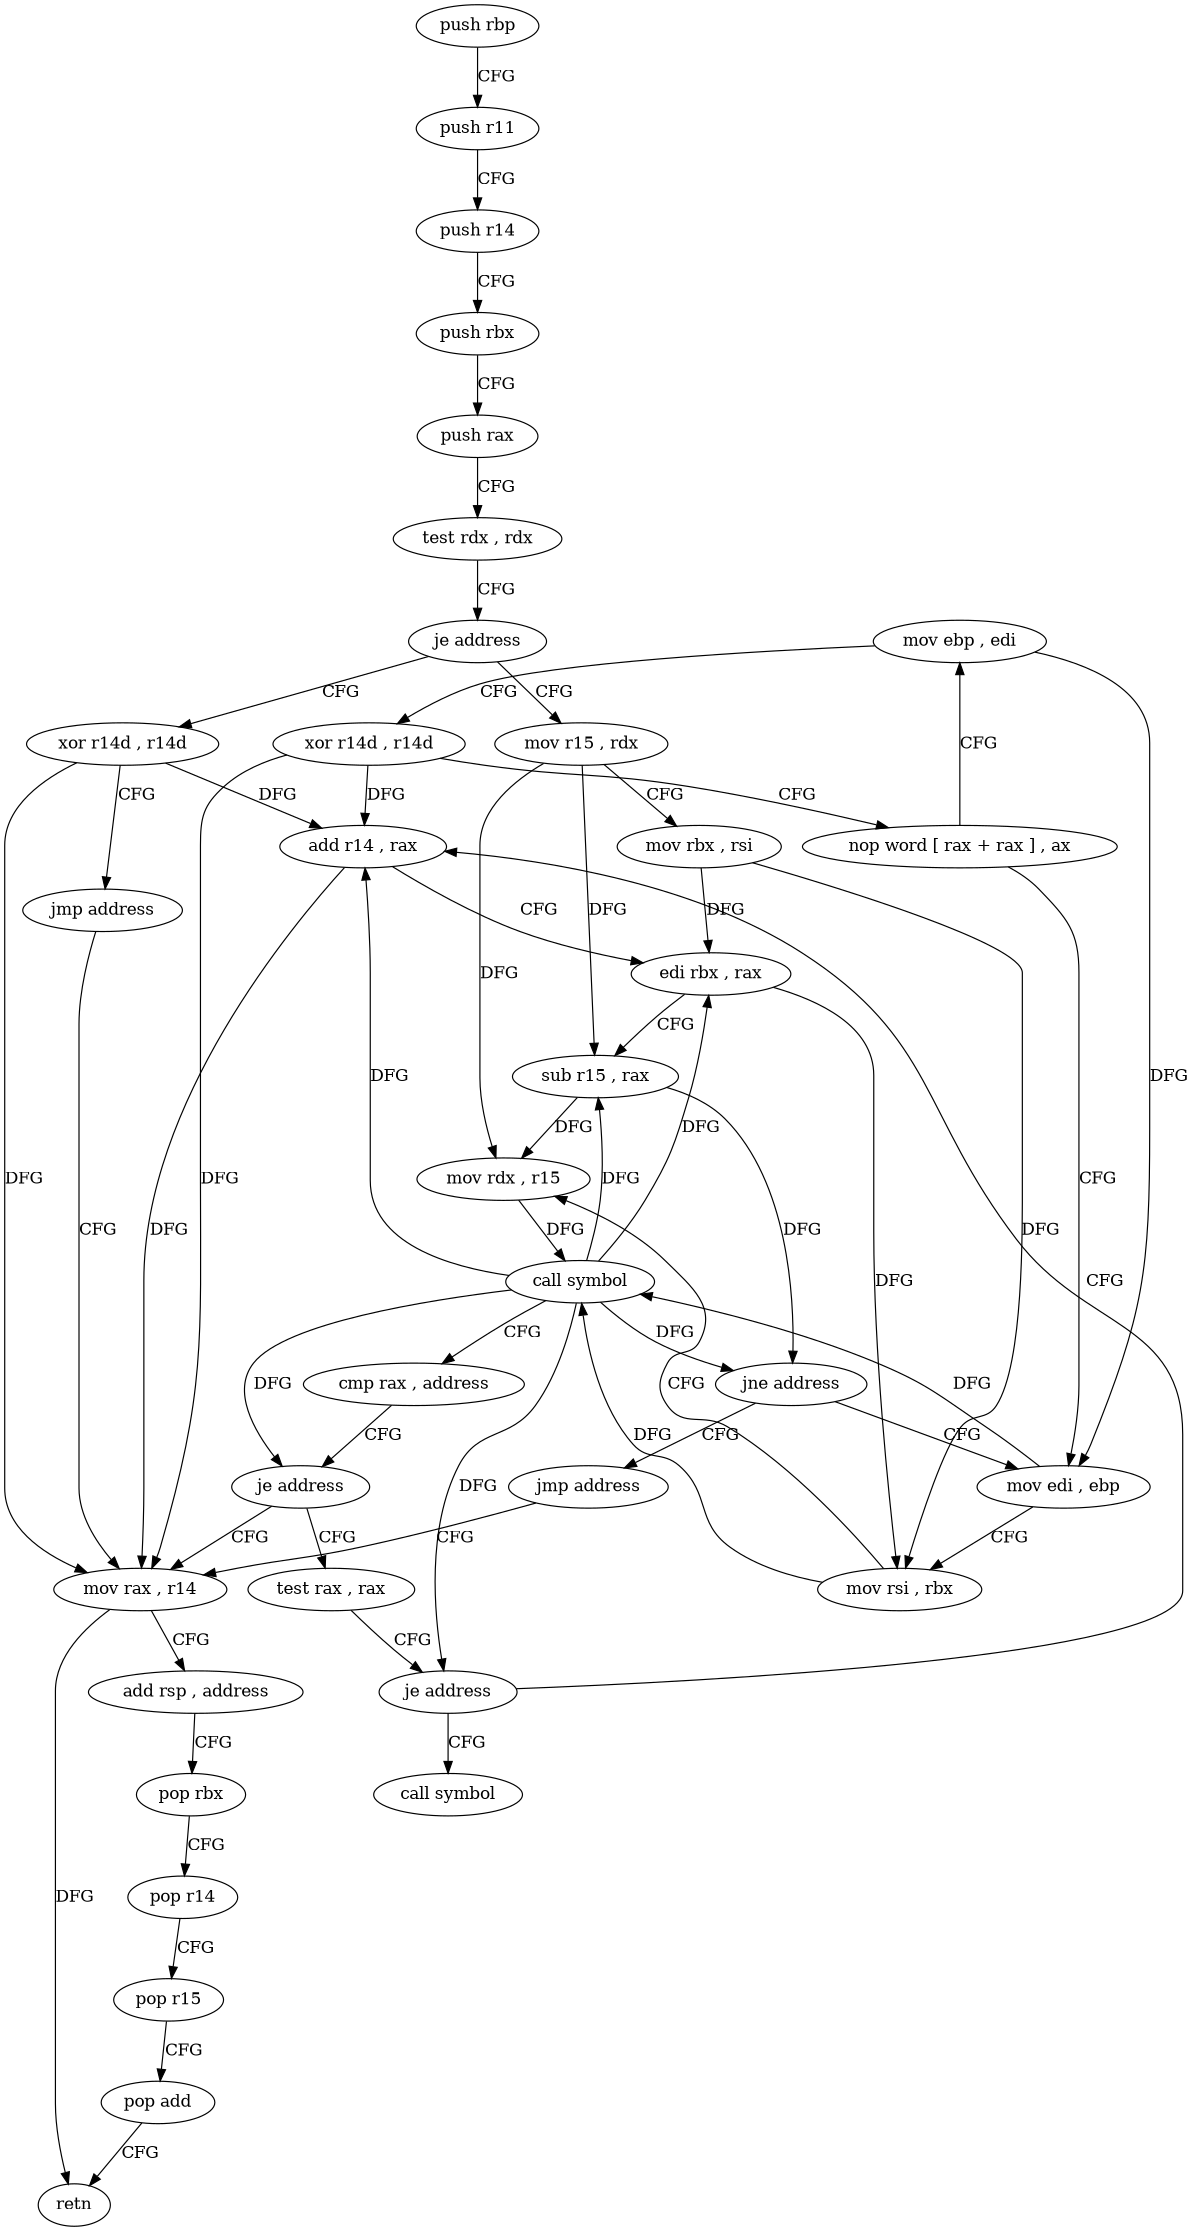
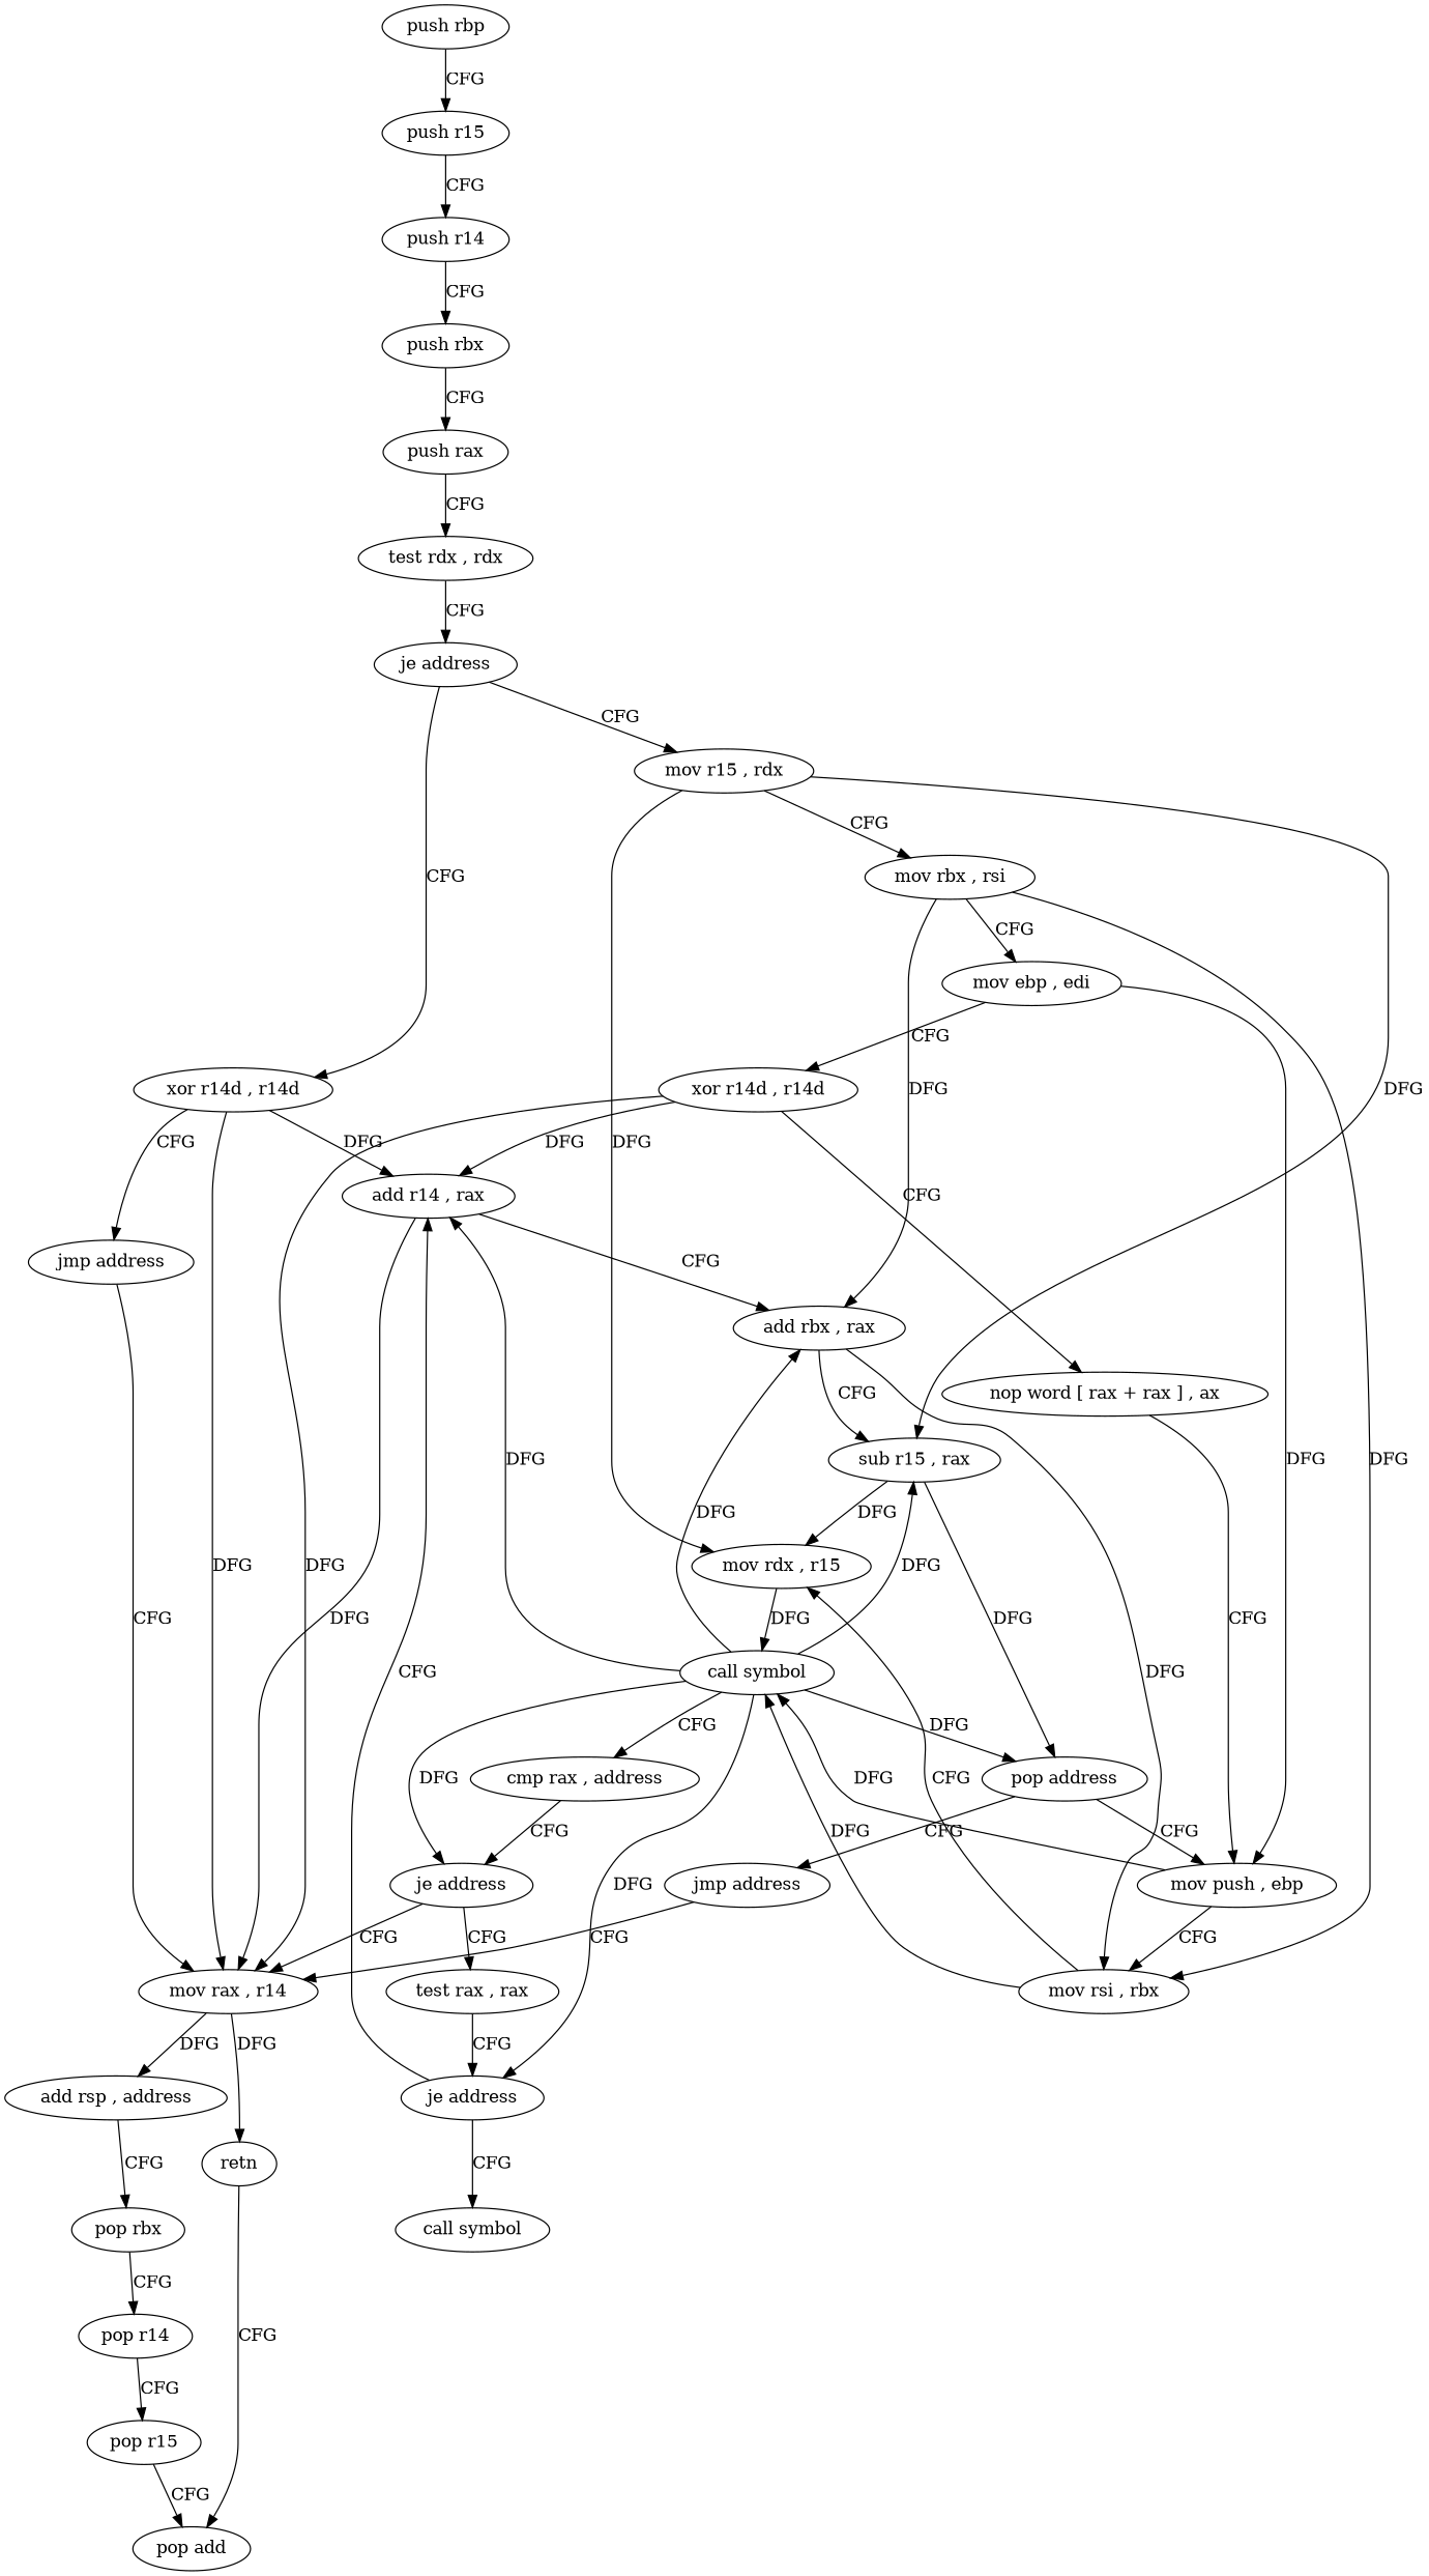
  digraph {
    n1 [label="push rbp"]
-   n2 [label="push r11"]
+   n2 [label="push r15"]
    n3 [label="push r14"]
    n4 [label="push rbx"]
    n5 [label="push rax"]
    n6 [label="test rdx , rdx"]
    n7 [label="je address"]
    n8 [label="xor r14d , r14d"]
    n9 [label="mov r15 , rdx"]
    n10 [label="jmp address"]
    n11 [label="mov rax , r14"]
    n12 [label="add r14 , rax"]
    n13 [label="mov rbx , rsi"]
    n14 [label="sub r15 , rax"]
    n15 [label="mov rdx , r15"]
    n16 [label="add rsp , address"]
    n17 [label=retn]
-   n18 [label="edi rbx , rax"]
+   n18 [label="add rbx , rax"]
    n19 [label="mov ebp , edi"]
    n20 [label="mov rsi , rbx"]
-   n21 [label="jne address"]
+   n21 [label="pop address"]
    n22 [label="call symbol"]
    n23 [label="pop rbx"]
    n24 [label="xor r14d , r14d"]
-   n25 [label="mov edi , ebp"]
+   n25 [label="mov push , ebp"]
    n26 [label="nop word [ rax + rax ] , ax"]
    n27 [label="je address"]
    n28 [label="cmp rax , address"]
    n29 [label="je address"]
    n30 [label="pop r14"]
    n31 [label="pop r15"]
    n32 [label="pop add"]
    n33 [label="test rax , rax"]
    n34 [label="call symbol"]
    n35 [label="jmp address"]
    n1 -> n2 [label=CFG]
    n2 -> n3 [label=CFG]
    n3 -> n4 [label=CFG]
    n4 -> n5 [label=CFG]
    n5 -> n6 [label=CFG]
    n6 -> n7 [label=CFG]
    n7 -> n8 [label=CFG]
    n7 -> n9 [label=CFG]
    n8 -> n10 [label=CFG]
    n8 -> n11 [label=DFG]
    n8 -> n12 [label=DFG]
    n9 -> n13 [label=CFG]
    n9 -> n14 [label=DFG]
    n9 -> n15 [label=DFG]
    n10 -> n11 [label=CFG]
-   n11 -> n16 [label=CFG]
+   n11 -> n16 [label=DFG]
    n11 -> n17 [label=DFG]
    n12 -> n11 [label=DFG]
    n12 -> n18 [label=CFG]
    n13 -> n18 [label=DFG]
-   n26 -> n19 [label=CFG]
+   n13 -> n19 [label=CFG]
    n13 -> n20 [label=DFG]
    n14 -> n15 [label=DFG]
    n14 -> n21 [label=DFG]
    n15 -> n22 [label=DFG]
    n16 -> n23 [label=CFG]
    n18 -> n14 [label=CFG]
    n18 -> n20 [label=DFG]
    n19 -> n24 [label=CFG]
    n19 -> n25 [label=DFG]
    n20 -> n15 [label=CFG]
    n20 -> n22 [label=DFG]
    n21 -> n25 [label=CFG]
    n21 -> n35 [label=CFG]
    n22 -> n12 [label=DFG]
    n22 -> n14 [label=DFG]
    n22 -> n18 [label=DFG]
    n22 -> n21 [label=DFG]
    n22 -> n27 [label=DFG]
    n22 -> n28 [label=CFG]
    n22 -> n29 [label=DFG]
    n23 -> n30 [label=CFG]
    n24 -> n11 [label=DFG]
    n24 -> n12 [label=DFG]
    n24 -> n26 [label=CFG]
    n25 -> n20 [label=CFG]
    n25 -> n22 [label=DFG]
    n26 -> n25 [label=CFG]
    n27 -> n12 [label=CFG]
    n27 -> n34 [label=CFG]
    n28 -> n29 [label=CFG]
    n29 -> n11 [label=CFG]
    n29 -> n33 [label=CFG]
    n30 -> n31 [label=CFG]
    n31 -> n32 [label=CFG]
-   n32 -> n17 [label=CFG]
+   n17 -> n32 [label=CFG]
    n33 -> n27 [label=CFG]
    n35 -> n11 [label=CFG]
  }
